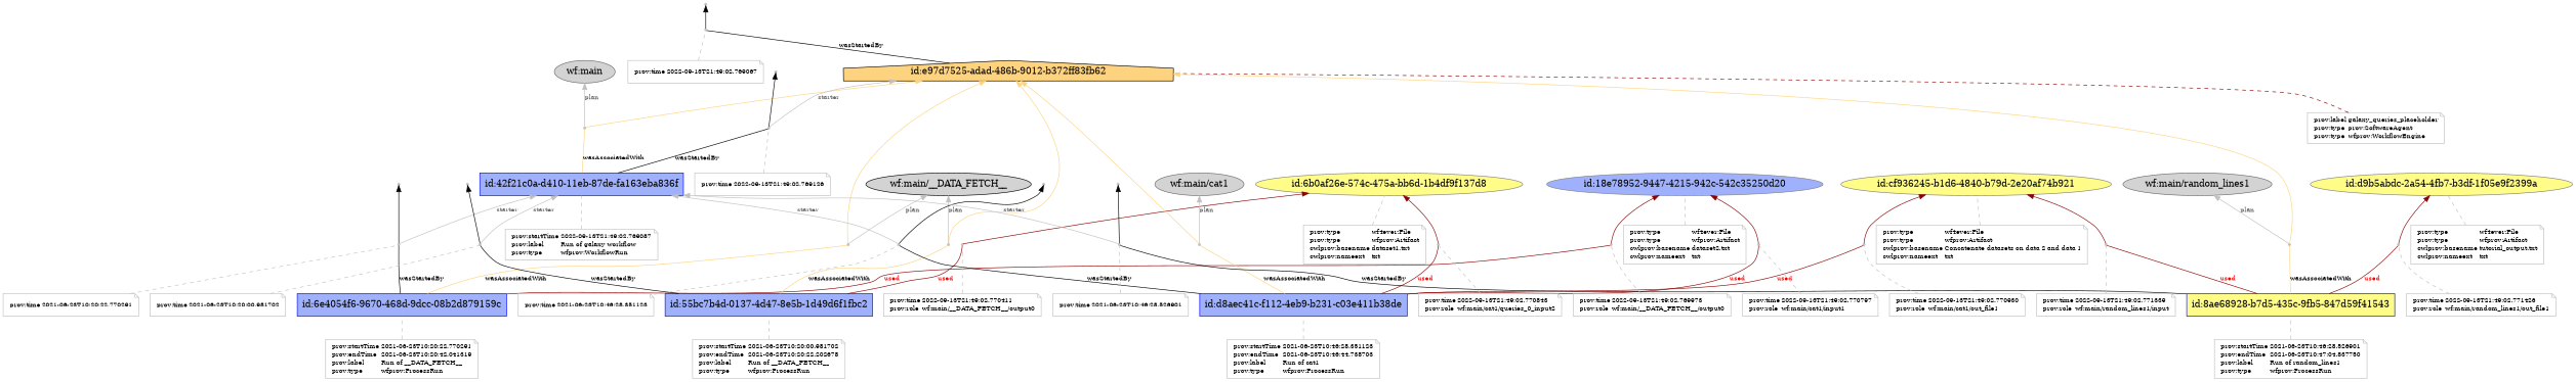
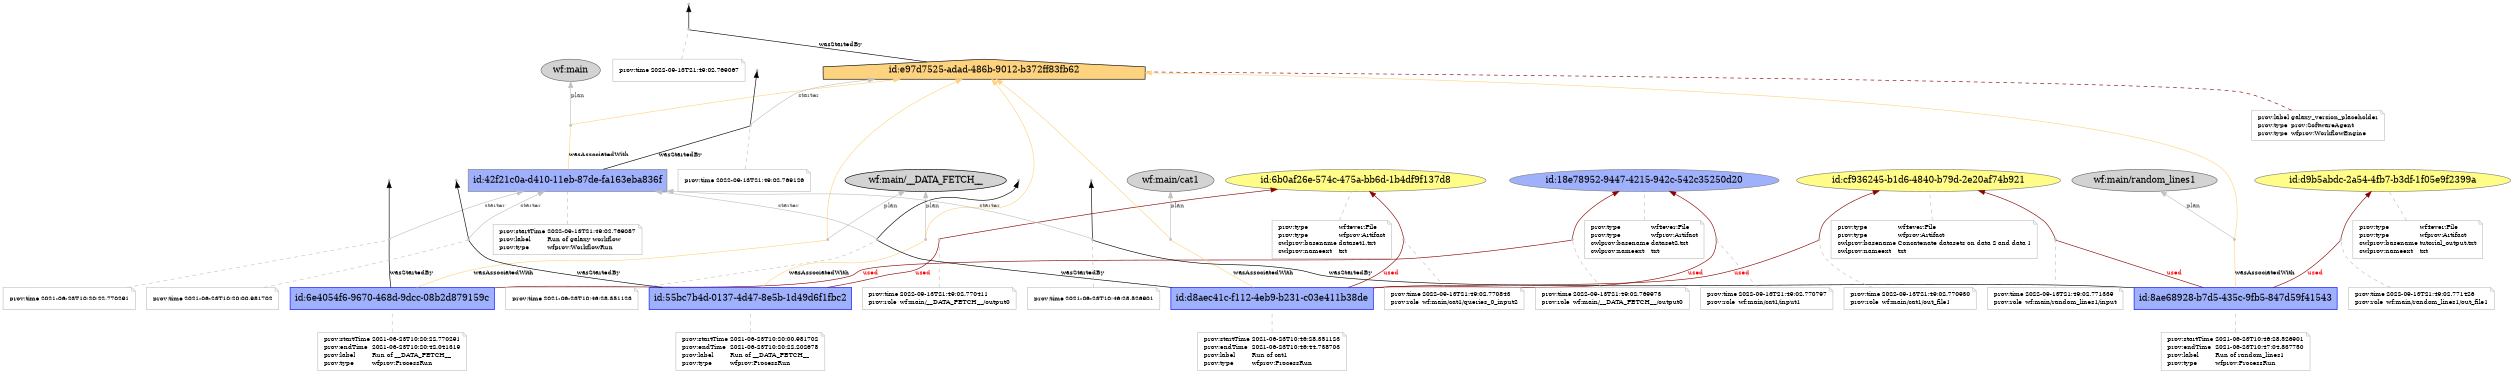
  digraph {
    rankdir=BT
    node [shape=point color=gray]
    edge [arrowhead=none fontsize=10.0 color=gray]
    n1 [fillcolor="#FED37F" label="id:e97d7525-adad-486b-9012-b372ff83fb62" shape=house style=filled color=""]
    b1
    b2
-   n4 [fontcolor=black fontsize=10 label=<<TABLE cellpadding="0" border="0">     <TR>         <TD align="left" href="http://www.w3.org/ns/prov#label">prov:label</TD>         <TD align="left">galaxy_queries_placeholder</TD>     </TR>     <TR>         <TD align="left" href="http://www.w3.org/ns/prov#type">prov:type</TD>         <TD align="left" href="http://www.w3.org/ns/prov#SoftwareAgent">prov:SoftwareAgent</TD>     </TR>     <TR>         <TD align="left" href="http://www.w3.org/ns/prov#type">prov:type</TD>         <TD align="left" href="http://purl.org/wf4ever/wfprov#WorkflowEngine">wfprov:WorkflowEngine</TD>     </TR>     </TABLE>> shape=note]
-   n5 [color="#0000FF" fillcolor="#9FB1FC" label="id:42f21c0a-d410-11eb-87de-fa163eba836f" shape=box style=filled]
+   n4 [fontcolor=black fontsize=10 label=<<TABLE cellpadding="0" border="0">     <TR>         <TD align="left" href="http://www.w3.org/ns/prov#label">prov:label</TD>         <TD align="left">galaxy_version_placeholder</TD>     </TR>     <TR>         <TD align="left" href="http://www.w3.org/ns/prov#type">prov:type</TD>         <TD align="left" href="http://www.w3.org/ns/prov#SoftwareAgent">prov:SoftwareAgent</TD>     </TR>     <TR>         <TD align="left" href="http://www.w3.org/ns/prov#type">prov:type</TD>         <TD align="left" href="http://purl.org/wf4ever/wfprov#WorkflowEngine">wfprov:WorkflowEngine</TD>     </TR>     </TABLE>> shape=note]
+   n5 [color="#808080" fillcolor="#9FB1FC" label="id:42f21c0a-d410-11eb-87de-fa163eba836f" shape=box style=filled]
    b3
    b4
    n8 [color=dimgray fillcolor=lightgray label="wf:main" shape=oval style=filled]
    b5
    n10 [fontcolor=black fontsize=10 label=<<TABLE cellpadding="0" border="0">     <TR>         <TD align="left" href="http://www.w3.org/ns/prov#startTime">prov:startTime</TD>         <TD align="left">2022-09-13T21:49:02.769087</TD>     </TR>     <TR>         <TD align="left" href="http://www.w3.org/ns/prov#label">prov:label</TD>         <TD align="left">Run of galaxy workflow</TD>     </TR>     <TR>         <TD align="left" href="http://www.w3.org/ns/prov#type">prov:type</TD>         <TD align="left" href="http://purl.org/wf4ever/wfprov#WorkflowRun">wfprov:WorkflowRun</TD>     </TR>     </TABLE>> shape=note]
    n11 [color="#0000FF" fillcolor="#9FB1FC" label="id:6e4054f6-9670-468d-9dcc-08b2d879159c" shape=box style=filled]
    b6
    b7
    b9
    n15 [color=black fillcolor=lightgray label="wf:main/__DATA_FETCH__" shape=oval style=filled]
    b8
    n17 [color="#808080" fillcolor="#9FB1FC" label="id:18e78952-9447-4215-942c-542c35250d20" shape=oval style=filled]
    n18 [fontcolor=black fontsize=10 label=<<TABLE cellpadding="0" border="0">     <TR>         <TD align="left" href="http://www.w3.org/ns/prov#startTime">prov:startTime</TD>         <TD align="left">2021-06-23T10:20:22.770291</TD>     </TR>     <TR>         <TD align="left" href="http://www.w3.org/ns/prov#endTime">prov:endTime</TD>         <TD align="left">2021-06-23T10:20:42.041319</TD>     </TR>     <TR>         <TD align="left" href="http://www.w3.org/ns/prov#label">prov:label</TD>         <TD align="left">Run of __DATA_FETCH__</TD>     </TR>     <TR>         <TD align="left" href="http://www.w3.org/ns/prov#type">prov:type</TD>         <TD align="left" href="http://purl.org/wf4ever/wfprov#ProcessRun">wfprov:ProcessRun</TD>     </TR>     </TABLE>> shape=note]
    n19 [fontcolor=black fontsize=10 label=<<TABLE cellpadding="0" border="0">     <TR>         <TD align="left" href="http://www.w3.org/ns/prov#type">prov:type</TD>         <TD align="left" href="http://purl.org/wf4ever/wf4ever#File">wf4ever:File</TD>     </TR>     <TR>         <TD align="left" href="http://www.w3.org/ns/prov#type">prov:type</TD>         <TD align="left" href="http://purl.org/wf4ever/wfprov#Artifact">wfprov:Artifact</TD>     </TR>     <TR>         <TD align="left" href="https://w3id.org/cwl/prov#basename">cwlprov:basename</TD>         <TD align="left">dataset2.txt</TD>     </TR>     <TR>         <TD align="left" href="https://w3id.org/cwl/prov#nameext">cwlprov:nameext</TD>         <TD align="left">txt</TD>     </TR>     </TABLE>> shape=note]
    n20 [color="#0000FF" fillcolor="#9FB1FC" label="id:55bc7b4d-0137-4d47-8e5b-1d49d6f1fbc2" shape=box style=filled]
    b10
    b11
    b13
    b12
    n25 [color="#808080" fillcolor="#FFFC87" label="id:6b0af26e-574c-475a-bb6d-1b4df9f137d8" shape=oval style=filled]
    n26 [fontcolor=black fontsize=10 label=<<TABLE cellpadding="0" border="0">     <TR>         <TD align="left" href="http://www.w3.org/ns/prov#startTime">prov:startTime</TD>         <TD align="left">2021-06-23T10:20:00.981702</TD>     </TR>     <TR>         <TD align="left" href="http://www.w3.org/ns/prov#endTime">prov:endTime</TD>         <TD align="left">2021-06-23T10:20:22.202678</TD>     </TR>     <TR>         <TD align="left" href="http://www.w3.org/ns/prov#label">prov:label</TD>         <TD align="left">Run of __DATA_FETCH__</TD>     </TR>     <TR>         <TD align="left" href="http://www.w3.org/ns/prov#type">prov:type</TD>         <TD align="left" href="http://purl.org/wf4ever/wfprov#ProcessRun">wfprov:ProcessRun</TD>     </TR>     </TABLE>> shape=note]
    n27 [fontcolor=black fontsize=10 label=<<TABLE cellpadding="0" border="0">     <TR>         <TD align="left" href="http://www.w3.org/ns/prov#type">prov:type</TD>         <TD align="left" href="http://purl.org/wf4ever/wf4ever#File">wf4ever:File</TD>     </TR>     <TR>         <TD align="left" href="http://www.w3.org/ns/prov#type">prov:type</TD>         <TD align="left" href="http://purl.org/wf4ever/wfprov#Artifact">wfprov:Artifact</TD>     </TR>     <TR>         <TD align="left" href="https://w3id.org/cwl/prov#basename">cwlprov:basename</TD>         <TD align="left">dataset1.txt</TD>     </TR>     <TR>         <TD align="left" href="https://w3id.org/cwl/prov#nameext">cwlprov:nameext</TD>         <TD align="left">txt</TD>     </TR>     </TABLE>> shape=note]
    n28 [color="#0000FF" fillcolor="#9FB1FC" label="id:d8aec41c-f112-4eb9-b231-c03e411b38de" shape=box style=filled]
    b14
    b15
    b17
    b18
    b19
    n34 [color=dimgray fillcolor=lightgray label="wf:main/cat1" shape=oval style=filled]
    b16
    n36 [color="#808080" fillcolor="#FFFC87" label="id:cf936245-b1d6-4840-b79d-2e20af74b921" shape=oval style=filled]
    n37 [fontcolor=black fontsize=10 label=<<TABLE cellpadding="0" border="0">     <TR>         <TD align="left" href="http://www.w3.org/ns/prov#startTime">prov:startTime</TD>         <TD align="left">2021-06-23T10:46:28.351123</TD>     </TR>     <TR>         <TD align="left" href="http://www.w3.org/ns/prov#endTime">prov:endTime</TD>         <TD align="left">2021-06-23T10:46:44.738703</TD>     </TR>     <TR>         <TD align="left" href="http://www.w3.org/ns/prov#label">prov:label</TD>         <TD align="left">Run of cat1</TD>     </TR>     <TR>         <TD align="left" href="http://www.w3.org/ns/prov#type">prov:type</TD>         <TD align="left" href="http://purl.org/wf4ever/wfprov#ProcessRun">wfprov:ProcessRun</TD>     </TR>     </TABLE>> shape=note]
    n38 [fontcolor=black fontsize=10 label=<<TABLE cellpadding="0" border="0">     <TR>         <TD align="left" href="http://www.w3.org/ns/prov#type">prov:type</TD>         <TD align="left" href="http://purl.org/wf4ever/wf4ever#File">wf4ever:File</TD>     </TR>     <TR>         <TD align="left" href="http://www.w3.org/ns/prov#type">prov:type</TD>         <TD align="left" href="http://purl.org/wf4ever/wfprov#Artifact">wfprov:Artifact</TD>     </TR>     <TR>         <TD align="left" href="https://w3id.org/cwl/prov#basename">cwlprov:basename</TD>         <TD align="left">Concatenate datasets on data 2 and data 1</TD>     </TR>     <TR>         <TD align="left" href="https://w3id.org/cwl/prov#nameext">cwlprov:nameext</TD>         <TD align="left">txt</TD>     </TR>     </TABLE>> shape=note]
-   n39 [color="#0000FF" fillcolor="#FFFC87" label="id:8ae68928-b7d5-435c-9fb5-847d59f41543" shape=box style=filled]
+   n39 [color="#0000FF" fillcolor="#9FB1FC" label="id:8ae68928-b7d5-435c-9fb5-847d59f41543" shape=box style=filled]
    b20
    b21
    b23
    b24
    n44 [color=dimgray fillcolor=lightgray label="wf:main/random_lines1" shape=oval style=filled]
    b22
    n46 [color="#808080" fillcolor="#FFFC87" label="id:d9b5abdc-2a54-4fb7-b3df-1f05e9f2399a" shape=oval style=filled]
    n47 [fontcolor=black fontsize=10 label=<<TABLE cellpadding="0" border="0">     <TR>         <TD align="left" href="http://www.w3.org/ns/prov#startTime">prov:startTime</TD>         <TD align="left">2021-06-23T10:46:28.526901</TD>     </TR>     <TR>         <TD align="left" href="http://www.w3.org/ns/prov#endTime">prov:endTime</TD>         <TD align="left">2021-06-23T10:47:04.837750</TD>     </TR>     <TR>         <TD align="left" href="http://www.w3.org/ns/prov#label">prov:label</TD>         <TD align="left">Run of random_lines1</TD>     </TR>     <TR>         <TD align="left" href="http://www.w3.org/ns/prov#type">prov:type</TD>         <TD align="left" href="http://purl.org/wf4ever/wfprov#ProcessRun">wfprov:ProcessRun</TD>     </TR>     </TABLE>> shape=note]
    n48 [fontcolor=black fontsize=10 label=<<TABLE cellpadding="0" border="0">     <TR>         <TD align="left" href="http://www.w3.org/ns/prov#type">prov:type</TD>         <TD align="left" href="http://purl.org/wf4ever/wf4ever#File">wf4ever:File</TD>     </TR>     <TR>         <TD align="left" href="http://www.w3.org/ns/prov#type">prov:type</TD>         <TD align="left" href="http://purl.org/wf4ever/wfprov#Artifact">wfprov:Artifact</TD>     </TR>     <TR>         <TD align="left" href="https://w3id.org/cwl/prov#basename">cwlprov:basename</TD>         <TD align="left">tutorial_output.txt</TD>     </TR>     <TR>         <TD align="left" href="https://w3id.org/cwl/prov#nameext">cwlprov:nameext</TD>         <TD align="left">txt</TD>     </TR>     </TABLE>> shape=note]
    n49 [fontcolor=black fontsize=10 label=<<TABLE cellpadding="0" border="0">     <TR>         <TD align="left" href="http://www.w3.org/ns/prov#time">prov:time</TD>         <TD align="left">2022-09-13T21:49:02.769067</TD>     </TR>     </TABLE>> shape=note]
    n50 [fontcolor=black fontsize=10 label=<<TABLE cellpadding="0" border="0">     <TR>         <TD align="left" href="http://www.w3.org/ns/prov#time">prov:time</TD>         <TD align="left">2022-09-13T21:49:02.769126</TD>     </TR>     </TABLE>> shape=note]
    n51 [fontcolor=black fontsize=10 label=<<TABLE cellpadding="0" border="0">     <TR>         <TD align="left" href="http://www.w3.org/ns/prov#time">prov:time</TD>         <TD align="left">2021-06-23T10:20:22.770291</TD>     </TR>     </TABLE>> shape=note]
    n52 [fontcolor=black fontsize=10 label=<<TABLE cellpadding="0" border="0">     <TR>         <TD align="left" href="http://www.w3.org/ns/prov#time">prov:time</TD>         <TD align="left">2022-09-13T21:49:02.769973</TD>     </TR>     <TR>         <TD align="left" href="http://www.w3.org/ns/prov#role">prov:role</TD>         <TD align="left" href="arcp://uuid,bb496c98-0c72-419a-b957-cdbae2a976cf/ga_export/main/__DATA_FETCH__/output0">wf:main/__DATA_FETCH__/output0</TD>     </TR>     </TABLE>> shape=note]
    n53 [fontcolor=black fontsize=10 label=<<TABLE cellpadding="0" border="0">     <TR>         <TD align="left" href="http://www.w3.org/ns/prov#time">prov:time</TD>         <TD align="left">2021-06-23T10:20:00.981702</TD>     </TR>     </TABLE>> shape=note]
    n54 [fontcolor=black fontsize=10 label=<<TABLE cellpadding="0" border="0">     <TR>         <TD align="left" href="http://www.w3.org/ns/prov#time">prov:time</TD>         <TD align="left">2022-09-13T21:49:02.770411</TD>     </TR>     <TR>         <TD align="left" href="http://www.w3.org/ns/prov#role">prov:role</TD>         <TD align="left" href="arcp://uuid,bb496c98-0c72-419a-b957-cdbae2a976cf/ga_export/main/__DATA_FETCH__/output0">wf:main/__DATA_FETCH__/output0</TD>     </TR>     </TABLE>> shape=note]
    n55 [fontcolor=black fontsize=10 label=<<TABLE cellpadding="0" border="0">     <TR>         <TD align="left" href="http://www.w3.org/ns/prov#time">prov:time</TD>         <TD align="left">2021-06-23T10:46:28.351123</TD>     </TR>     </TABLE>> shape=note]
    n56 [fontcolor=black fontsize=10 label=<<TABLE cellpadding="0" border="0">     <TR>         <TD align="left" href="http://www.w3.org/ns/prov#time">prov:time</TD>         <TD align="left">2022-09-13T21:49:02.770797</TD>     </TR>     <TR>         <TD align="left" href="http://www.w3.org/ns/prov#role">prov:role</TD>         <TD align="left" href="arcp://uuid,bb496c98-0c72-419a-b957-cdbae2a976cf/ga_export/main/cat1/input1">wf:main/cat1/input1</TD>     </TR>     </TABLE>> shape=note]
    n57 [fontcolor=black fontsize=10 label=<<TABLE cellpadding="0" border="0">     <TR>         <TD align="left" href="http://www.w3.org/ns/prov#time">prov:time</TD>         <TD align="left">2022-09-13T21:49:02.770843</TD>     </TR>     <TR>         <TD align="left" href="http://www.w3.org/ns/prov#role">prov:role</TD>         <TD align="left" href="arcp://uuid,bb496c98-0c72-419a-b957-cdbae2a976cf/ga_export/main/cat1/queries_0_input2">wf:main/cat1/queries_0_input2</TD>     </TR>     </TABLE>> shape=note]
    n58 [fontcolor=black fontsize=10 label=<<TABLE cellpadding="0" border="0">     <TR>         <TD align="left" href="http://www.w3.org/ns/prov#time">prov:time</TD>         <TD align="left">2022-09-13T21:49:02.770930</TD>     </TR>     <TR>         <TD align="left" href="http://www.w3.org/ns/prov#role">prov:role</TD>         <TD align="left" href="arcp://uuid,bb496c98-0c72-419a-b957-cdbae2a976cf/ga_export/main/cat1/out_file1">wf:main/cat1/out_file1</TD>     </TR>     </TABLE>> shape=note]
    n59 [fontcolor=black fontsize=10 label=<<TABLE cellpadding="0" border="0">     <TR>         <TD align="left" href="http://www.w3.org/ns/prov#time">prov:time</TD>         <TD align="left">2021-06-23T10:46:28.526901</TD>     </TR>     </TABLE>> shape=note]
    n60 [fontcolor=black fontsize=10 label=<<TABLE cellpadding="0" border="0">     <TR>         <TD align="left" href="http://www.w3.org/ns/prov#time">prov:time</TD>         <TD align="left">2022-09-13T21:49:02.771339</TD>     </TR>     <TR>         <TD align="left" href="http://www.w3.org/ns/prov#role">prov:role</TD>         <TD align="left" href="arcp://uuid,bb496c98-0c72-419a-b957-cdbae2a976cf/ga_export/main/random_lines1/input">wf:main/random_lines1/input</TD>     </TR>     </TABLE>> shape=note]
    n61 [fontcolor=black fontsize=10 label=<<TABLE cellpadding="0" border="0">     <TR>         <TD align="left" href="http://www.w3.org/ns/prov#time">prov:time</TD>         <TD align="left">2022-09-13T21:49:02.771426</TD>     </TR>     <TR>         <TD align="left" href="http://www.w3.org/ns/prov#role">prov:role</TD>         <TD align="left" href="arcp://uuid,bb496c98-0c72-419a-b957-cdbae2a976cf/ga_export/main/random_lines1/out_file1">wf:main/random_lines1/out_file1</TD>     </TR>     </TABLE>> shape=note]
    n1 -> b1 [label=wasStartedBy color=""]
    b1 -> b2 [arrowhead="" color=""]
    n4 -> n1 [color=red4 style=dashed fontsize=""]
    n5 -> b3 [color="#FED37F" label=wasAssociatedWith]
    n5 -> b4 [label=wasStartedBy color=""]
    b3 -> n1 [color="#FED37F" arrowhead=""]
    b3 -> n8 [fontcolor=dimgray label=plan arrowhead=""]
    b4 -> n1 [fontcolor=dimgray label=starter arrowhead=""]
    b4 -> b5 [arrowhead="" color=""]
    n10 -> n5 [style=dashed fontsize=""]
    n11 -> b6 [color="#FED37F" label=wasAssociatedWith]
    n11 -> b7 [label=wasStartedBy color=""]
    n11 -> b9 [color=red4 fontcolor=red label=used]
    b6 -> n1 [color="#FED37F" arrowhead=""]
    b6 -> n15 [fontcolor=dimgray label=plan arrowhead=""]
    b7 -> n5 [fontcolor=dimgray label=starter arrowhead=""]
    b7 -> b8 [arrowhead="" color=""]
    b9 -> n17 [color=red4 fontcolor=red arrowhead=""]
    n18 -> n11 [style=dashed fontsize=""]
    n19 -> n17 [style=dashed fontsize=""]
    n20 -> b10 [color="#FED37F" label=wasAssociatedWith]
    n20 -> b11 [label=wasStartedBy color=""]
    n20 -> b13 [color=red4 fontcolor=red label=used]
    b10 -> n1 [color="#FED37F" arrowhead=""]
    b10 -> n15 [fontcolor=dimgray label=plan arrowhead=""]
    b11 -> n5 [fontcolor=dimgray label=starter arrowhead=""]
    b11 -> b12 [arrowhead="" color=""]
    b13 -> n25 [color=red4 fontcolor=red arrowhead=""]
    n26 -> n20 [style=dashed fontsize=""]
    n27 -> n25 [style=dashed fontsize=""]
    n28 -> b14 [color="#FED37F" label=wasAssociatedWith]
    n28 -> b15 [label=wasStartedBy color=""]
    n28 -> b17 [color=red4 fontcolor=red label=used]
    n28 -> b18 [color=red4 fontcolor=red label=used]
    n28 -> b19 [color=red4 fontcolor=red label=used]
    b14 -> n1 [color="#FED37F" arrowhead=""]
    b14 -> n34 [fontcolor=dimgray label=plan arrowhead=""]
    b15 -> n5 [fontcolor=dimgray label=starter arrowhead=""]
    b15 -> b16 [arrowhead="" color=""]
    b17 -> n17 [color=red4 fontcolor=red arrowhead=""]
    b18 -> n25 [color=red4 fontcolor=red arrowhead=""]
    b19 -> n36 [color=red4 fontcolor=red arrowhead=""]
    n37 -> n28 [style=dashed fontsize=""]
    n38 -> n36 [style=dashed fontsize=""]
    n39 -> b20 [color="#FED37F" label=wasAssociatedWith]
    n39 -> b21 [label=wasStartedBy color=""]
    n39 -> b23 [color=red4 fontcolor=red label=used]
    n39 -> b24 [color=red4 fontcolor=red label=used]
    b20 -> n1 [color="#FED37F" arrowhead=""]
    b20 -> n44 [fontcolor=dimgray label=plan arrowhead=""]
    b21 -> n5 [fontcolor=dimgray label=starter arrowhead=""]
    b21 -> b22 [arrowhead="" color=""]
    b23 -> n36 [color=red4 fontcolor=red arrowhead=""]
    b24 -> n46 [color=red4 fontcolor=red arrowhead=""]
    n47 -> n39 [style=dashed fontsize=""]
    n48 -> n46 [style=dashed fontsize=""]
    n49 -> b1 [style=dashed fontsize=""]
    n50 -> b4 [style=dashed fontsize=""]
    n51 -> b7 [style=dashed fontsize=""]
    n52 -> b9 [style=dashed fontsize=""]
    n53 -> b11 [style=dashed fontsize=""]
    n54 -> b13 [style=dashed fontsize=""]
    n55 -> b15 [style=dashed fontsize=""]
    n56 -> b17 [style=dashed fontsize=""]
    n57 -> b18 [style=dashed fontsize=""]
    n58 -> b19 [style=dashed fontsize=""]
    n59 -> b21 [style=dashed fontsize=""]
    n60 -> b23 [style=dashed fontsize=""]
    n61 -> b24 [style=dashed fontsize=""]
  }
